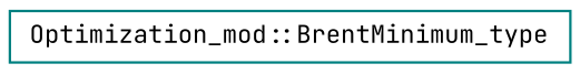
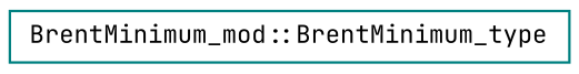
  digraph {
    rankdir=LR
    fontname="JetBrains Mono"
-   n1 [color=teal fillcolor=white fontname="JetBrains Mono" fontsize=10 height=0.2 label="Optimization_mod::BrentMinimum_type" shape=record style=filled width=0.4]
+   n1 [color=teal fillcolor=white fontname="JetBrains Mono" fontsize=10 height=0.2 label="BrentMinimum_mod::BrentMinimum_type" shape=record style=filled width=0.4]
  }
